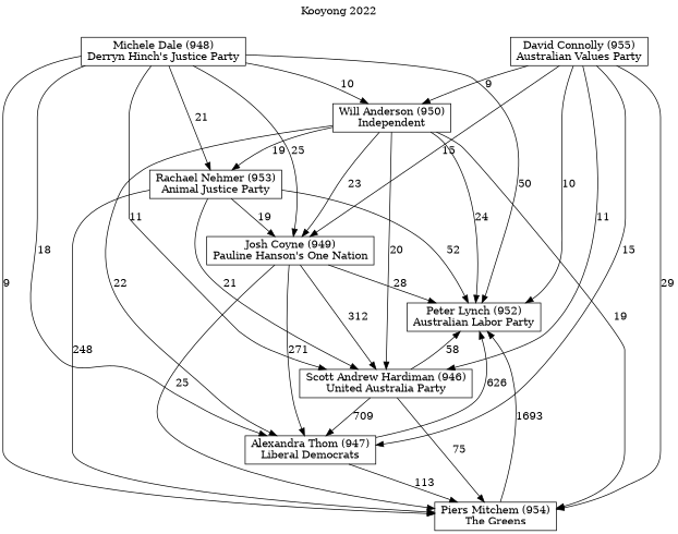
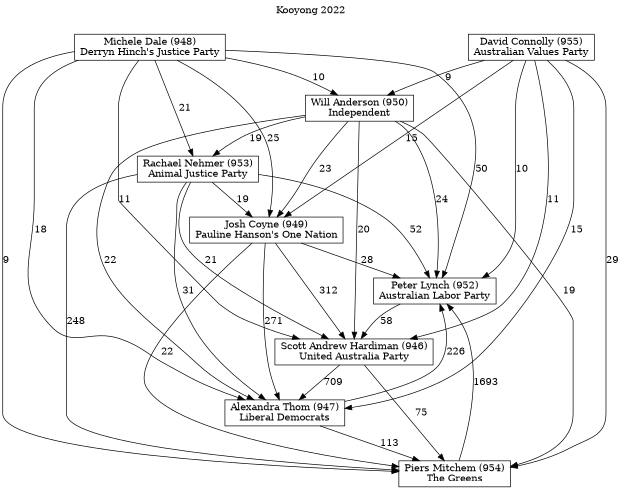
  digraph {
    label="Kooyong 2022"
    labelloc=t
    mclimit=10
    node [shape=box]
    n1 [label="Peter Lynch (952)\nAustralian Labor Party"]
    n2 [label="Michele Dale (948)\nDerryn Hinch's Justice Party"]
    n3 [label="Piers Mitchem (954)\nThe Greens"]
    n4 [label="Scott Andrew Hardiman (946)\nUnited Australia Party"]
    n5 [label="Josh Coyne (949)\nPauline Hanson's One Nation"]
    n6 [label="Will Anderson (950)\nIndependent"]
    n7 [label="Alexandra Thom (947)\nLiberal Democrats"]
    n8 [label="Rachael Nehmer (953)\nAnimal Justice Party"]
    n9 [label="David Connolly (955)\nAustralian Values Party"]
    n2 -> n1 [label=50]
    n2 -> n3 [label=9]
    n2 -> n4 [label=11]
    n2 -> n5 [label=25]
    n2 -> n6 [label=10]
    n2 -> n7 [label=18]
    n2 -> n8 [label=21]
    n3 -> n1 [label=1693]
-   n4 -> n1 [label=58]
+   n1 -> n4 [label=58]
    n4 -> n3 [label=75]
    n4 -> n7 [label=709]
    n5 -> n1 [label=28]
-   n5 -> n3 [label=25]
+   n5 -> n3 [label=22]
    n5 -> n4 [label=312]
    n5 -> n7 [label=271]
    n6 -> n1 [label=24]
    n6 -> n3 [label=19]
    n6 -> n4 [label=20]
    n6 -> n5 [label=23]
    n6 -> n7 [label=22]
    n6 -> n8 [label=19]
-   n7 -> n1 [label=626]
+   n7 -> n1 [label=226]
    n7 -> n3 [label=113]
    n8 -> n1 [label=52]
    n8 -> n3 [label=248]
    n8 -> n4 [label=21]
    n8 -> n5 [label=19]
+   n8 -> n7 [label=31]
    n9 -> n1 [label=10]
    n9 -> n3 [label=29]
    n9 -> n4 [label=11]
    n9 -> n5 [label=15]
    n9 -> n6 [label=9]
    n9 -> n7 [label=15]
  }
